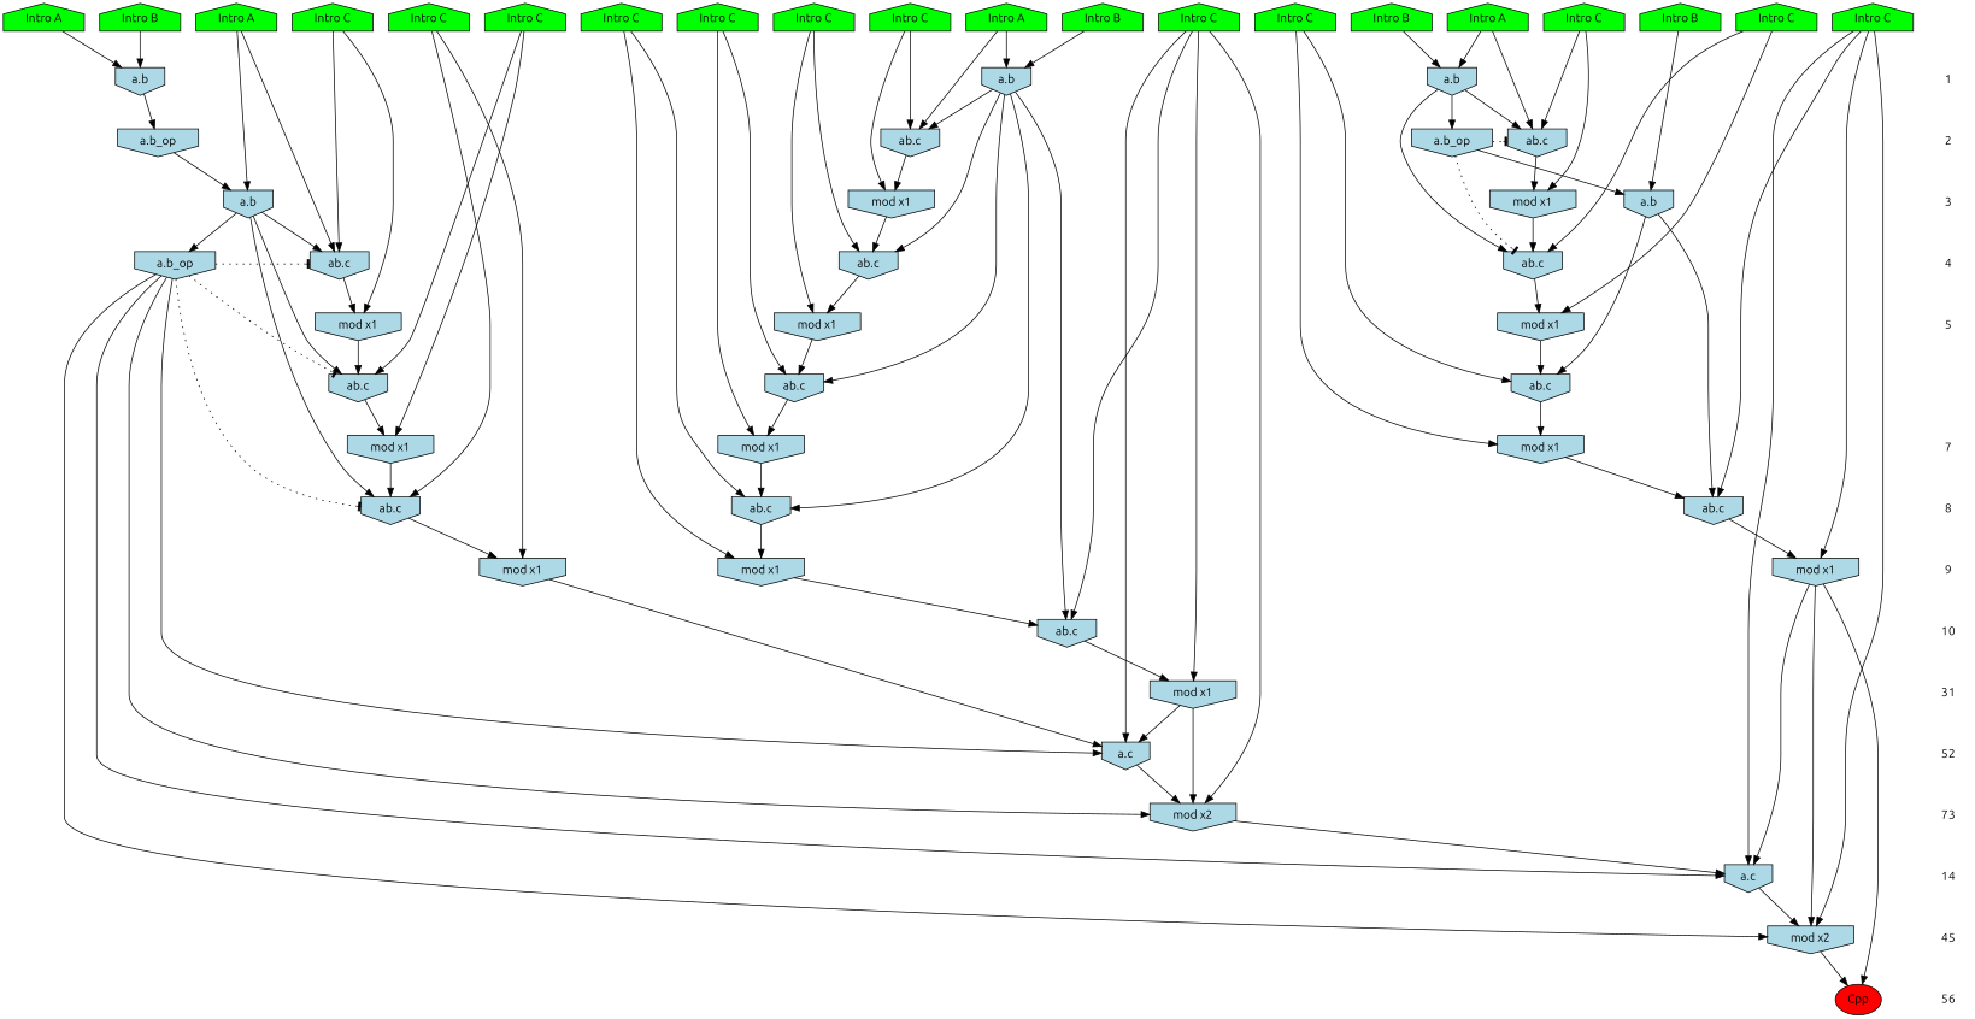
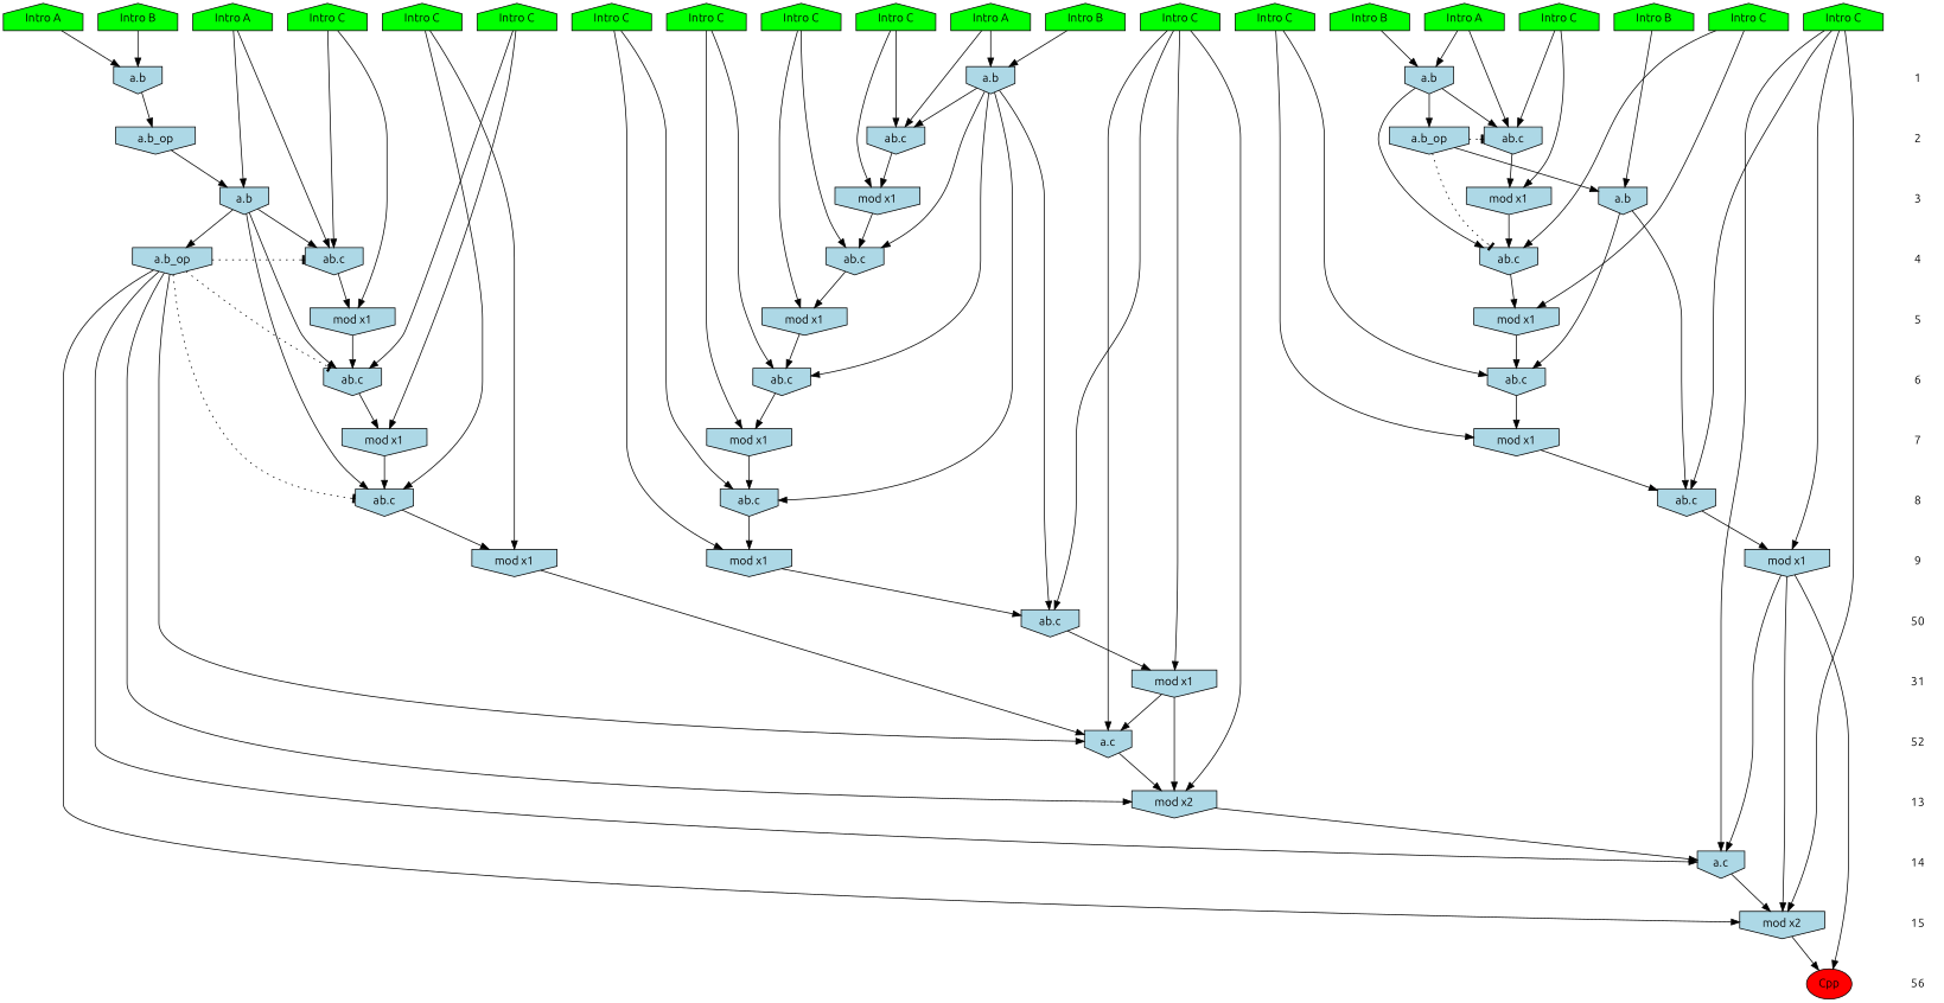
  digraph {
    fontname=Ubuntu
    ranksep=.5
    node [fillcolor=lightblue fontname=Ubuntu shape=invhouse style=filled]
    edge [fontname=Ubuntu]
    n1 [fillcolor=green label="Intro B" shape=house]
    n2 [fillcolor=green label="Intro A" shape=house]
    n3 [fillcolor=green label="Intro A" shape=house]
    n4 [fillcolor=green label="Intro B" shape=house]
    n5 [fillcolor=green label="Intro A" shape=house]
    n6 [fillcolor=green label="Intro B" shape=house]
    n7 [fillcolor=green label="Intro A" shape=house]
    n8 [fillcolor=green label="Intro B" shape=house]
    n9 [fillcolor=green label="Intro C" shape=house]
    n10 [fillcolor=green label="Intro C" shape=house]
    n11 [fillcolor=green label="Intro C" shape=house]
    n12 [fillcolor=green label="Intro C" shape=house]
    n13 [fillcolor=green label="Intro C" shape=house]
    n14 [fillcolor=green label="Intro C" shape=house]
    n15 [fillcolor=green label="Intro C" shape=house]
    n16 [fillcolor=green label="Intro C" shape=house]
    n17 [fillcolor=green label="Intro C" shape=house]
    n18 [fillcolor=green label="Intro C" shape=house]
    n19 [fillcolor=green label="Intro C" shape=house]
    n20 [fillcolor=green label="Intro C" shape=house]
    1 [shape=plaintext fillcolor="" style=""]
    n22 [label="a.b"]
    n23 [label="a.b"]
    n24 [label="a.b"]
    2 [shape=plaintext fillcolor="" style=""]
    n26 [label="ab.c"]
    n27 [label="a.b_op"]
    n28 [label="a.b_op"]
    n29 [label="ab.c"]
    3 [shape=plaintext fillcolor="" style=""]
    n31 [label="mod x1"]
    n32 [label="a.b"]
    n33 [label="a.b"]
    n34 [label="mod x1"]
    4 [shape=plaintext fillcolor="" style=""]
    n36 [label="ab.c"]
    n37 [label="ab.c"]
    n38 [label="ab.c"]
    n39 [label="a.b_op"]
    5 [shape=plaintext fillcolor="" style=""]
    n41 [label="mod x1"]
    n42 [label="mod x1"]
    n43 [label="mod x1"]
+   6 [shape=plaintext fillcolor="" style=""]
    n45 [label="ab.c"]
    n46 [label="ab.c"]
    n47 [label="ab.c"]
    7 [shape=plaintext fillcolor="" style=""]
    n49 [label="mod x1"]
    n50 [label="mod x1"]
    n51 [label="mod x1"]
    8 [shape=plaintext fillcolor="" style=""]
    n53 [label="ab.c"]
    n54 [label="ab.c"]
    n55 [label="ab.c"]
    9 [shape=plaintext fillcolor="" style=""]
    n57 [label="mod x1"]
    n58 [label="mod x1"]
    n59 [label="mod x1"]
-   10 [shape=plaintext fillcolor="" style=""]
+   10 [shape=plaintext label=50 fillcolor="" style=""]
    n61 [label="ab.c"]
    n62 [label=31 shape=plaintext fillcolor="" style=""]
    n63 [label="mod x1"]
    n64 [label=52 shape=plaintext fillcolor="" style=""]
    n65 [label="a.c"]
-   13 [shape=plaintext label=73 fillcolor="" style=""]
+   13 [shape=plaintext fillcolor="" style=""]
    n67 [label="mod x2"]
    14 [shape=plaintext fillcolor="" style=""]
    n69 [label="a.c"]
-   15 [shape=plaintext label=45 fillcolor="" style=""]
+   15 [shape=plaintext fillcolor="" style=""]
    n71 [label="mod x2"]
    n72 [label=56 shape=plaintext fillcolor="" style=""]
    n73 [fillcolor=red label=Cpp shape=""]
    subgraph sub_1 {
      rank=same
      n1
      n2
      n3
      n4
      n5
      n6
      n7
      n8
      n9
      n10
      n11
      n12
      n13
      n14
      n15
      n16
      n17
      n18
      n19
      n20
    }
    subgraph sub_2 {
      rank=same
      1
      n22
      n23
      n24
    }
    subgraph sub_3 {
      rank=same
      2
      n26
      n27
      n28
      n29
    }
    subgraph sub_4 {
      rank=same
      3
      n31
      n32
      n33
      n34
    }
    subgraph sub_5 {
      rank=same
      4
      n36
      n37
      n38
      n39
    }
    subgraph sub_6 {
      rank=same
      5
      n41
      n42
      n43
    }
    subgraph sub_7 {
      rank=same
+     6
      n45
      n46
      n47
    }
    subgraph sub_8 {
      rank=same
      7
      n49
      n50
      n51
    }
    subgraph sub_9 {
      rank=same
      8
      n53
      n54
      n55
    }
    subgraph sub_10 {
      rank=same
      9
      n57
      n58
      n59
    }
    subgraph sub_11 {
      rank=same
      10
      n61
    }
    subgraph sub_12 {
      rank=same
      n62
      n63
    }
    subgraph sub_13 {
      rank=same
      n64
      n65
    }
    subgraph sub_14 {
      rank=same
      13
      n67
    }
    subgraph sub_15 {
      rank=same
      14
      n69
    }
    subgraph sub_16 {
      rank=same
      15
      n71
    }
    subgraph sub_17 {
      rank=same
      n72
      n73
    }
    n1 -> n24
    n2 -> n23
    n3 -> n32
    n3 -> n37
    n4 -> n23
    n5 -> n24
    n5 -> n29
    n6 -> n22
    n7 -> n22
    n7 -> n26
    n8 -> n33
    n9 -> n37
    n9 -> n42
    n10 -> n54
    n10 -> n58
    n11 -> n46
    n11 -> n50
    n12 -> n45
    n12 -> n49
    n13 -> n36
    n13 -> n41
    n14 -> n61
    n14 -> n63
    n14 -> n65
    n14 -> n67
    n15 -> n29
    n15 -> n34
    n16 -> n38
    n16 -> n43
    n17 -> n55
    n17 -> n59
    n17 -> n69
    n17 -> n71
    n18 -> n26
    n18 -> n31
    n19 -> n53
    n19 -> n57
    n20 -> n47
    n20 -> n51
    1 -> 2 [style=invis]
    n22 -> n26
    n22 -> n28
    n22 -> n36
    n23 -> n27
    n24 -> n29
    n24 -> n38
    n24 -> n45
    n24 -> n53
    n24 -> n61
    2 -> 3 [style=invis]
    n26 -> n31
    n27 -> n32
    n28 -> n26 [arrowhead=tee style=dotted]
    n28 -> n33
    n28 -> n36 [arrowhead=tee style=dotted]
    n29 -> n34
    3 -> 4 [style=invis]
    n31 -> n36
    n32 -> n37
    n32 -> n39
    n32 -> n46
    n32 -> n54
    n33 -> n47
    n33 -> n55
    n34 -> n38
    4 -> 5 [style=invis]
    n36 -> n41
    n37 -> n42
    n38 -> n43
    n39 -> n37 [arrowhead=tee style=dotted]
    n39 -> n46 [arrowhead=tee style=dotted]
    n39 -> n54 [arrowhead=tee style=dotted]
    n39 -> n65
    n39 -> n67
    n39 -> n69
    n39 -> n71
+   5 -> 6 [style=invis]
    n41 -> n47
    n42 -> n46
    n43 -> n45
+   6 -> 7 [style=invis]
    n45 -> n49
    n46 -> n50
    n47 -> n51
    7 -> 8 [style=invis]
    n49 -> n53
    n50 -> n54
    n51 -> n55
    8 -> 9 [style=invis]
    n53 -> n57
    n54 -> n58
    n55 -> n59
    9 -> 10 [style=invis]
    n57 -> n61
    n58 -> n65
    n59 -> n69
    n59 -> n71
    n59 -> n73
    10 -> n62 [style=invis]
    n61 -> n63
    n62 -> n64 [style=invis]
    n63 -> n65
    n63 -> n67
    n64 -> 13 [style=invis]
    n65 -> n67
    13 -> 14 [style=invis]
    n67 -> n69
    14 -> 15 [style=invis]
    n69 -> n71
    15 -> n72 [style=invis]
    n71 -> n73
  }
